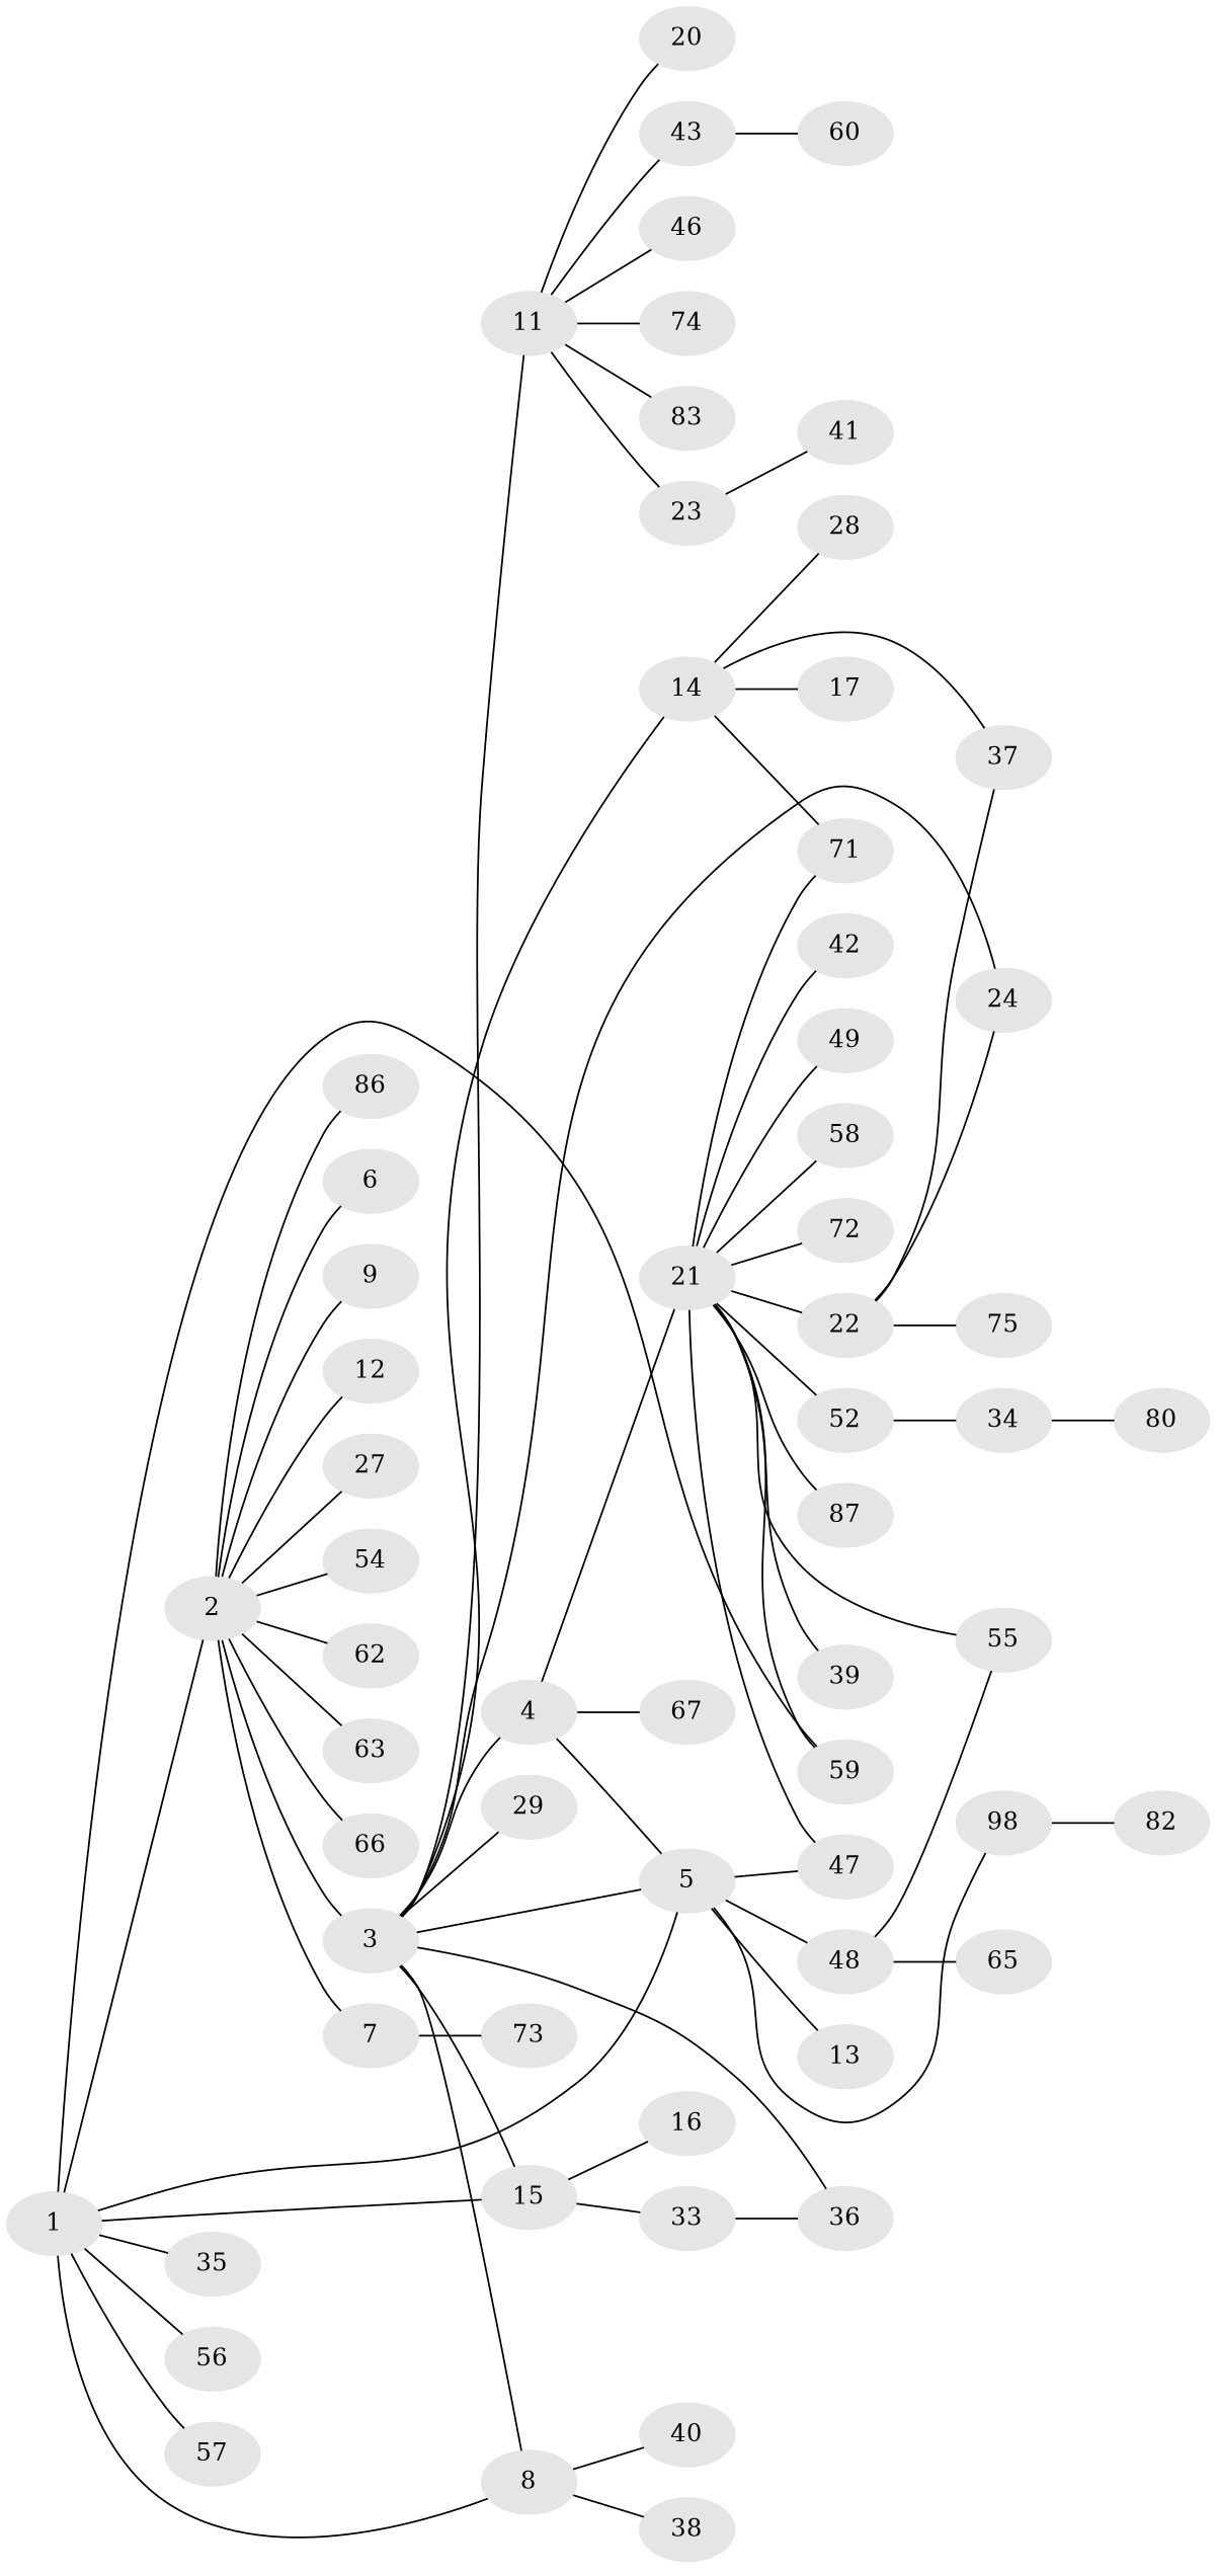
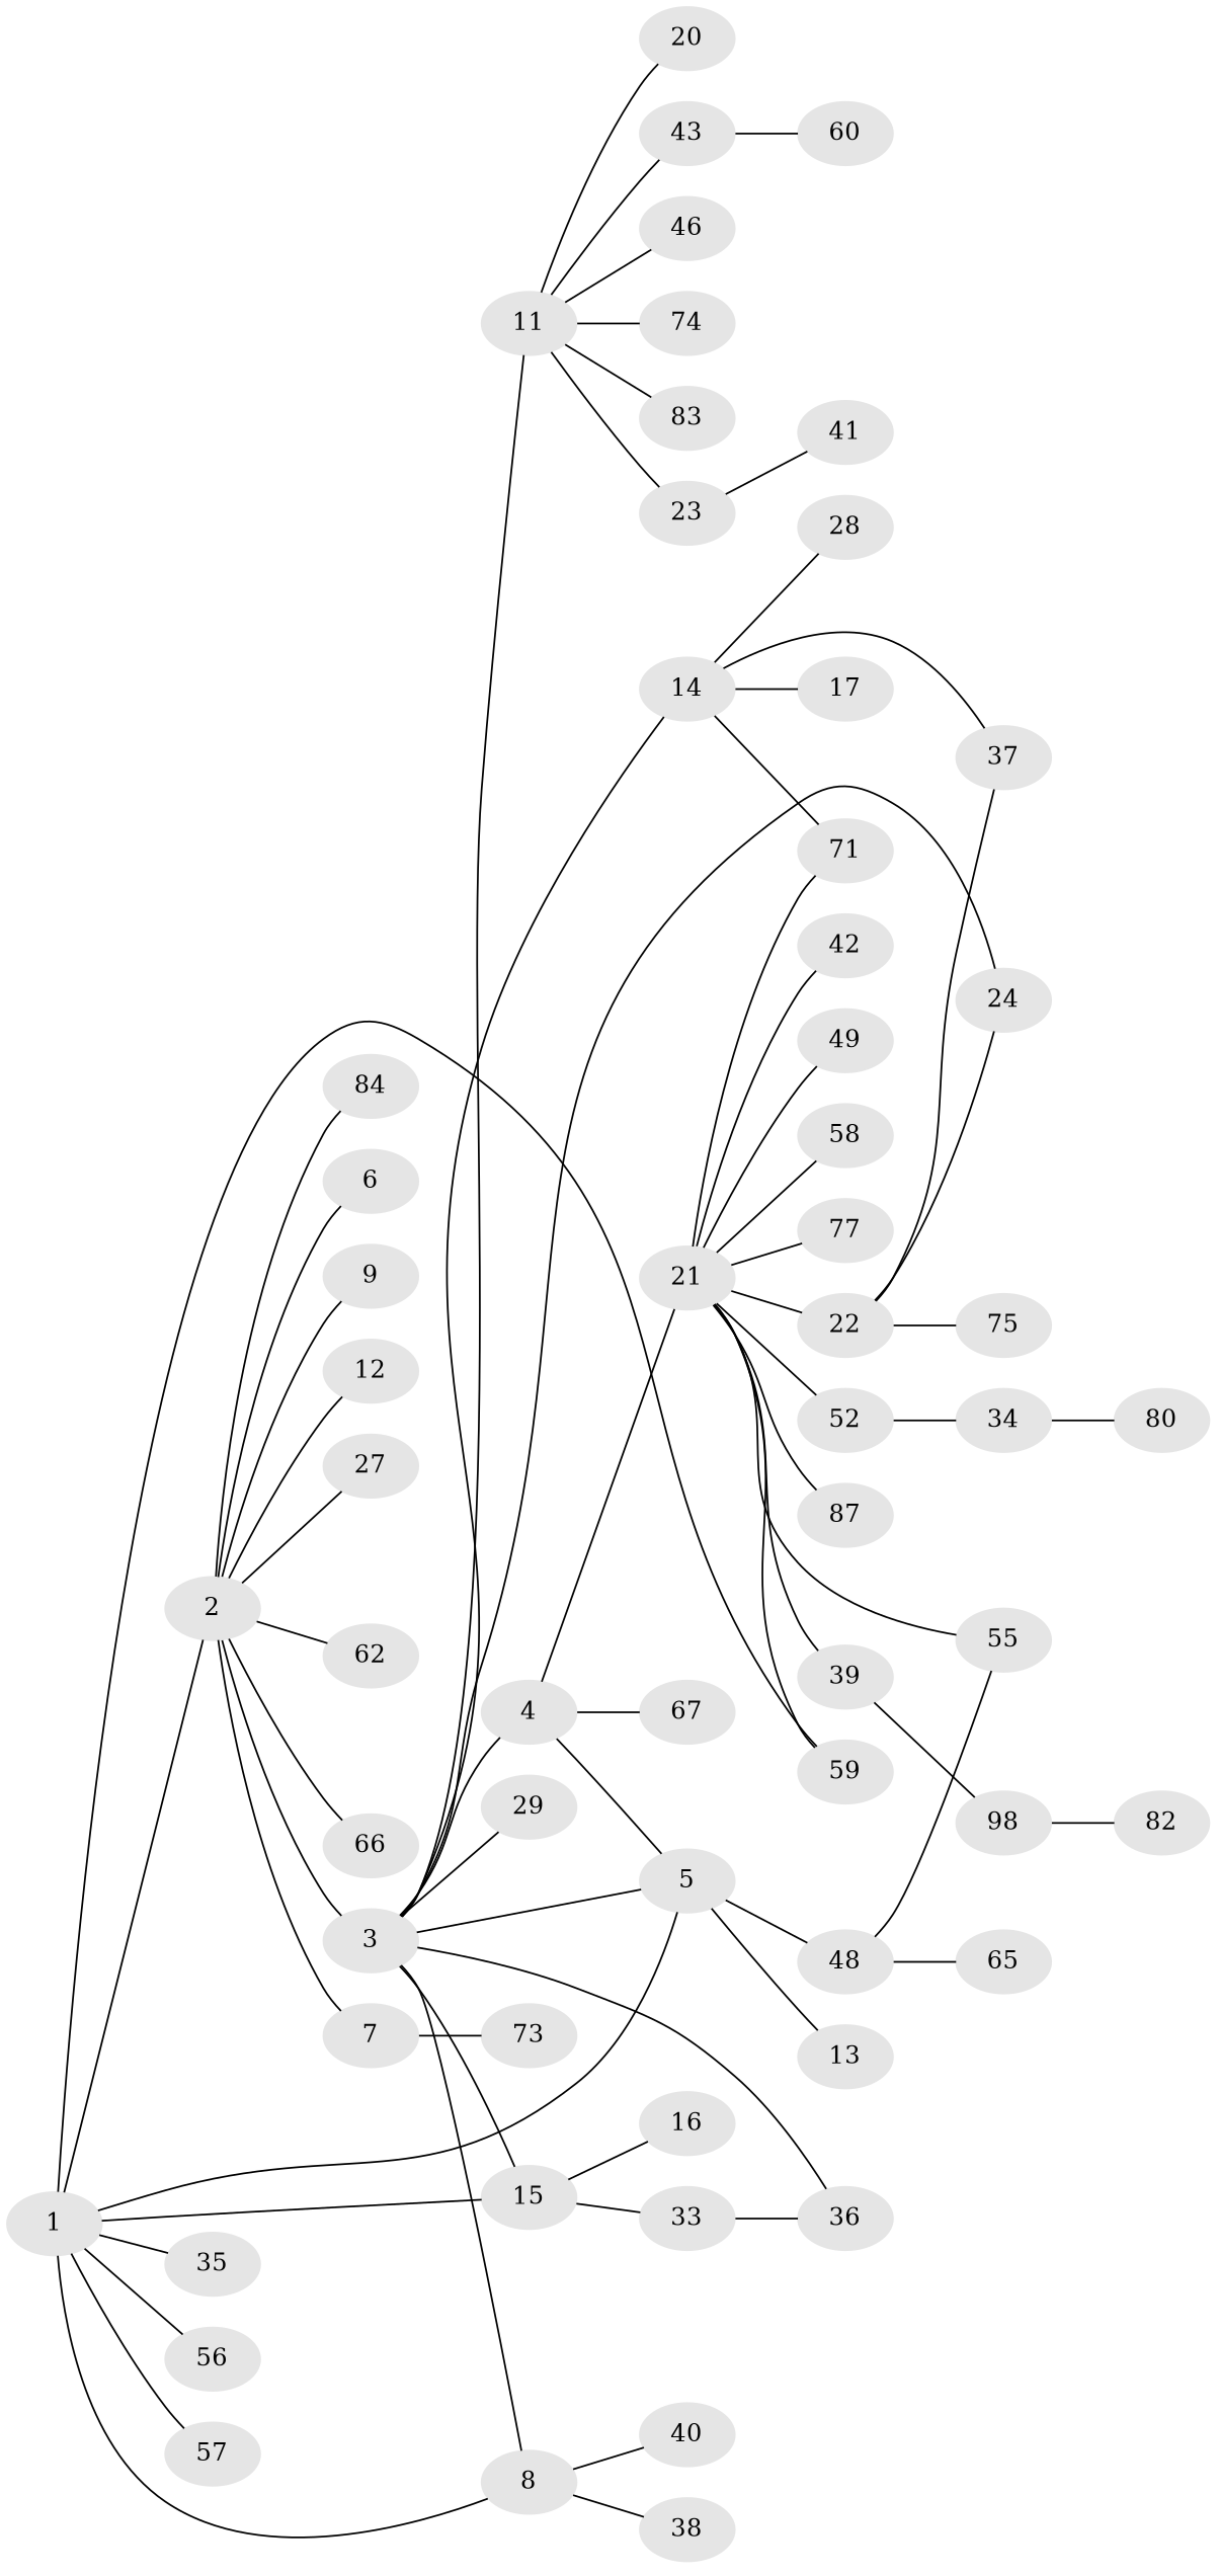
  graph {
    rankdir=LR
    node [color=gray90 style=filled]
    1 [super="+30"]
    2 [super="+45"]
    5 [super="+53"]
    8 [super="+26"]
    15 [super="+85"]
    35
    56
    57
    59
    3 [super="+10"]
    6
    7 [super="+19"]
    9 [super="+31"]
    12
    27
-   54
    62
-   63
    66
-   84 [label=86]
+   84
    13
-   47 [super="+61"]
    48
    n24 [label=98 super="+76"]
    38
    40 [super="+81"]
    16
    33
    4 [super="+18"]
    11 [super="+79"]
    14 [super="+50"]
    24
    29
    36 [super="+69"]
    73
    21 [super="+25"]
    67
    20
    23
    43 [super="+44"]
    46 [super="+51"]
    74
    83
    17
    28
    37
    71
    22 [super="+52"]
    n49 [label=52]
    39 [super="+64"]
    42
    49
    55
    58
-   77 [label=72]
+   77
    87
    65 [super="+72"]
    82
    41 [super="+86"]
    60 [super="+70"]
    75
    34 [super="+78"]
    80
    1 -- 2
    1 -- 5
    1 -- 8
    1 -- 15
    1 -- 35
    1 -- 56
    1 -- 57
    1 -- 59
    2 -- 3
    2 -- 6
    2 -- 7
    2 -- 9
    2 -- 12
    2 -- 27
-   2 -- 54
    2 -- 62
-   2 -- 63
    2 -- 66
    2 -- 84
    5 -- 13
-   5 -- 47
    5 -- 48
-   5 -- n24
+   39 -- n24
    8 -- 38
    8 -- 40
    15 -- 16
    15 -- 33
    3 -- 5
    3 -- 8
    3 -- 15
    3 -- 4
    3 -- 11
    3 -- 14
    3 -- 24
    3 -- 29
    3 -- 36
    7 -- 73
    48 -- 55
    48 -- 65
    n24 -- 82
    33 -- 36
    4 -- 5
    4 -- 21
    4 -- 67
    11 -- 20
    11 -- 23
    11 -- 43
    11 -- 46
    11 -- 74
    11 -- 83
    14 -- 17
    14 -- 28
    14 -- 37
    14 -- 71
    21 -- 59
-   21 -- 47
    21 -- 71
    21 -- 22
    21 -- n49
    21 -- 39
    21 -- 42
    21 -- 49
    21 -- 55
    21 -- 58
    21 -- 77
    21 -- 87
    23 -- 41
    43 -- 60
    22 -- 24
    22 -- 37
    22 -- 75
    n49 -- 34
    34 -- 80
  }
